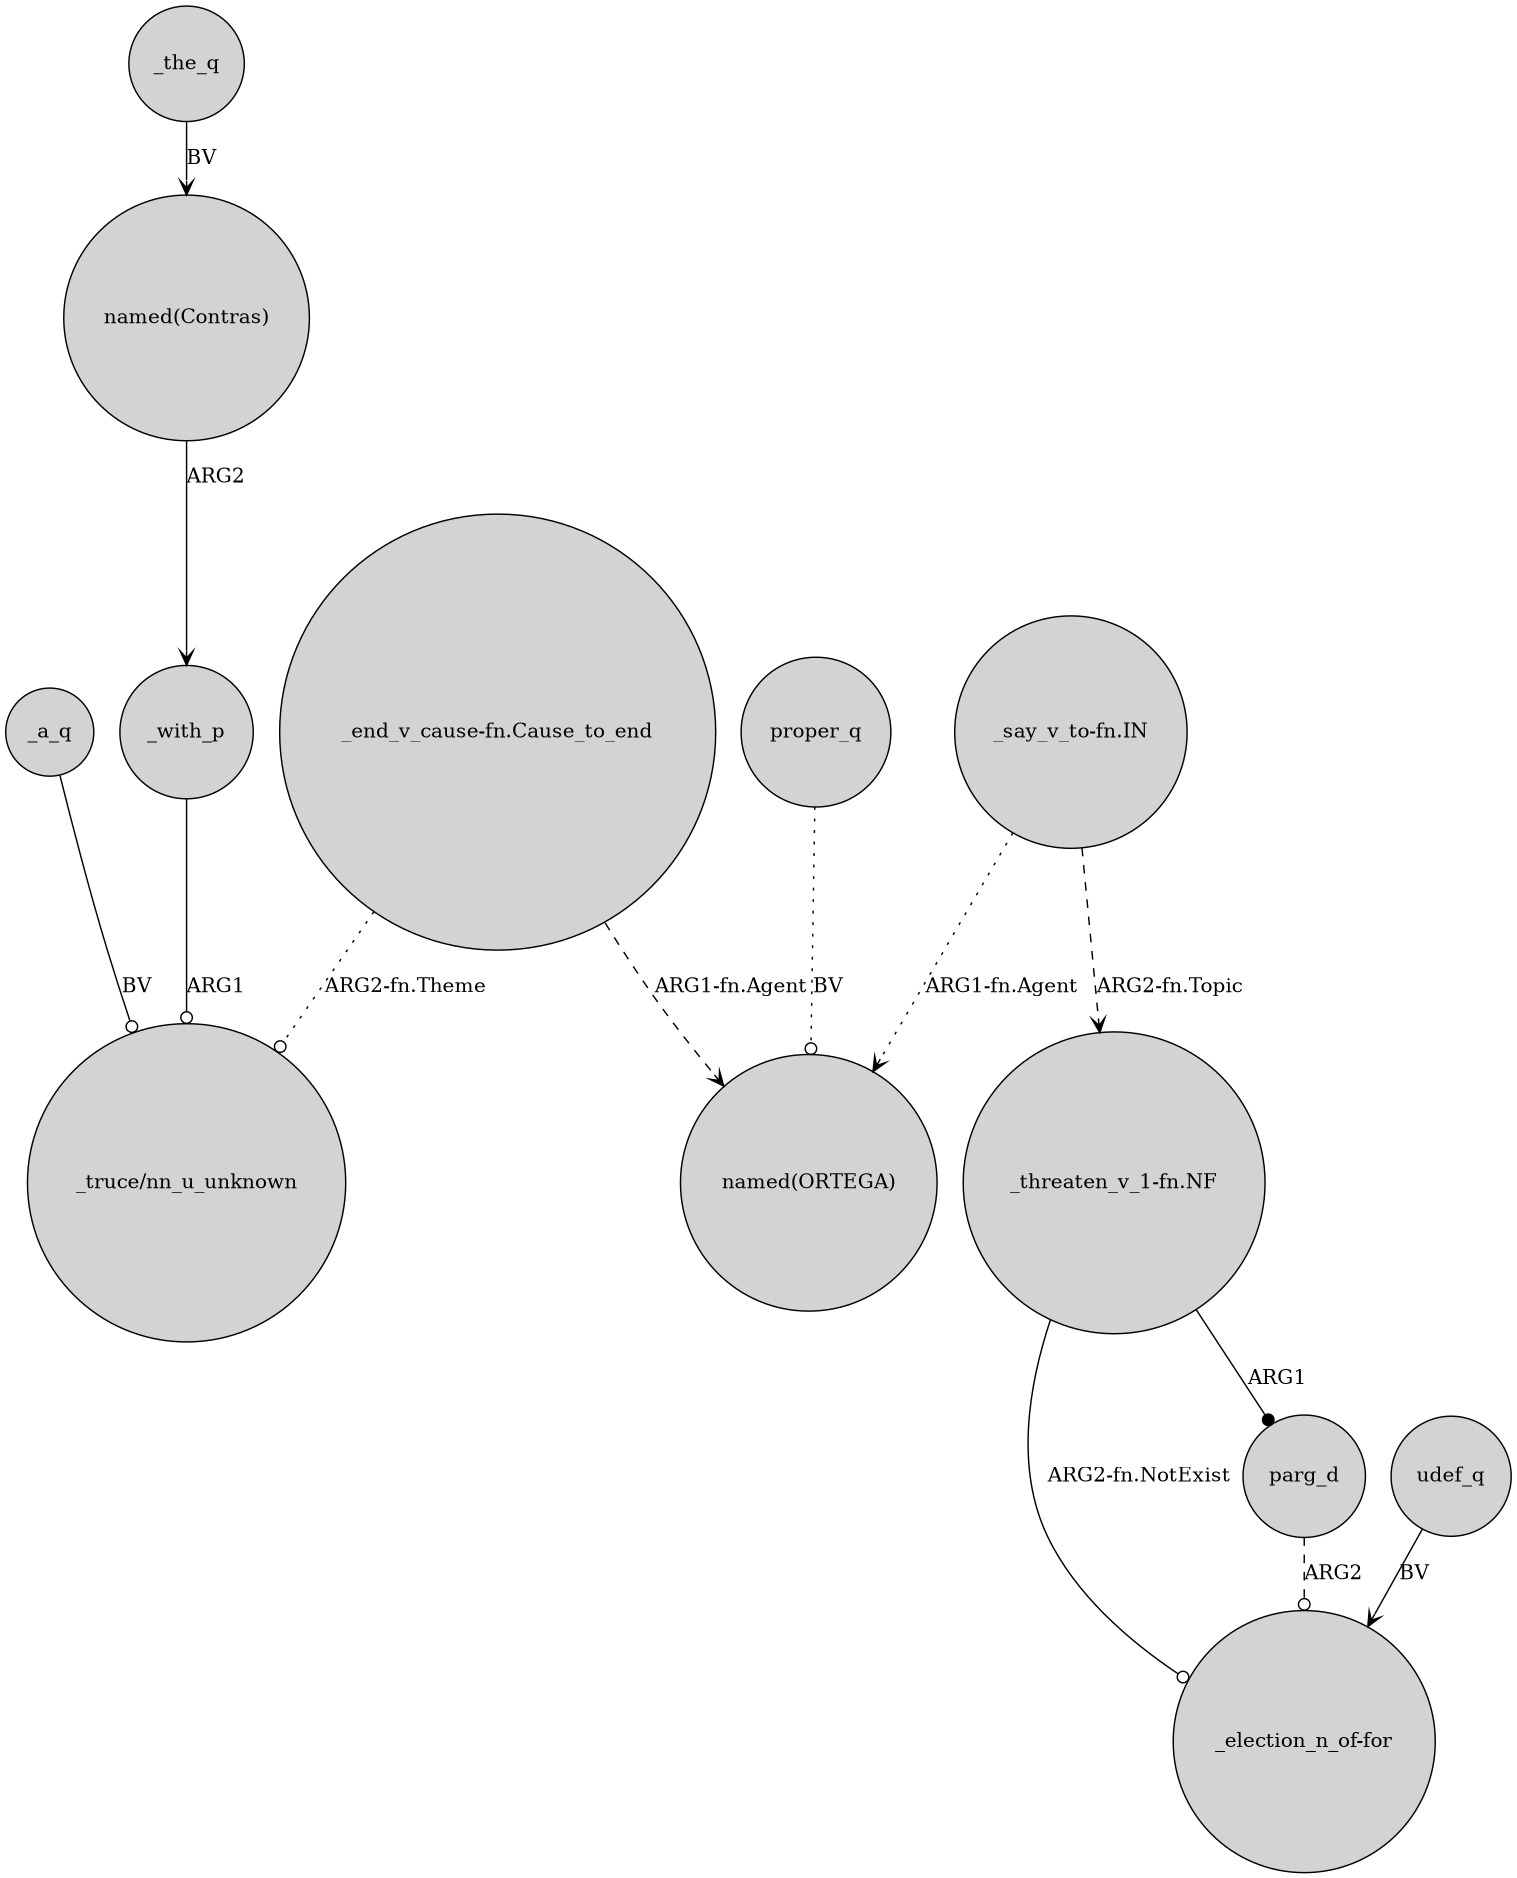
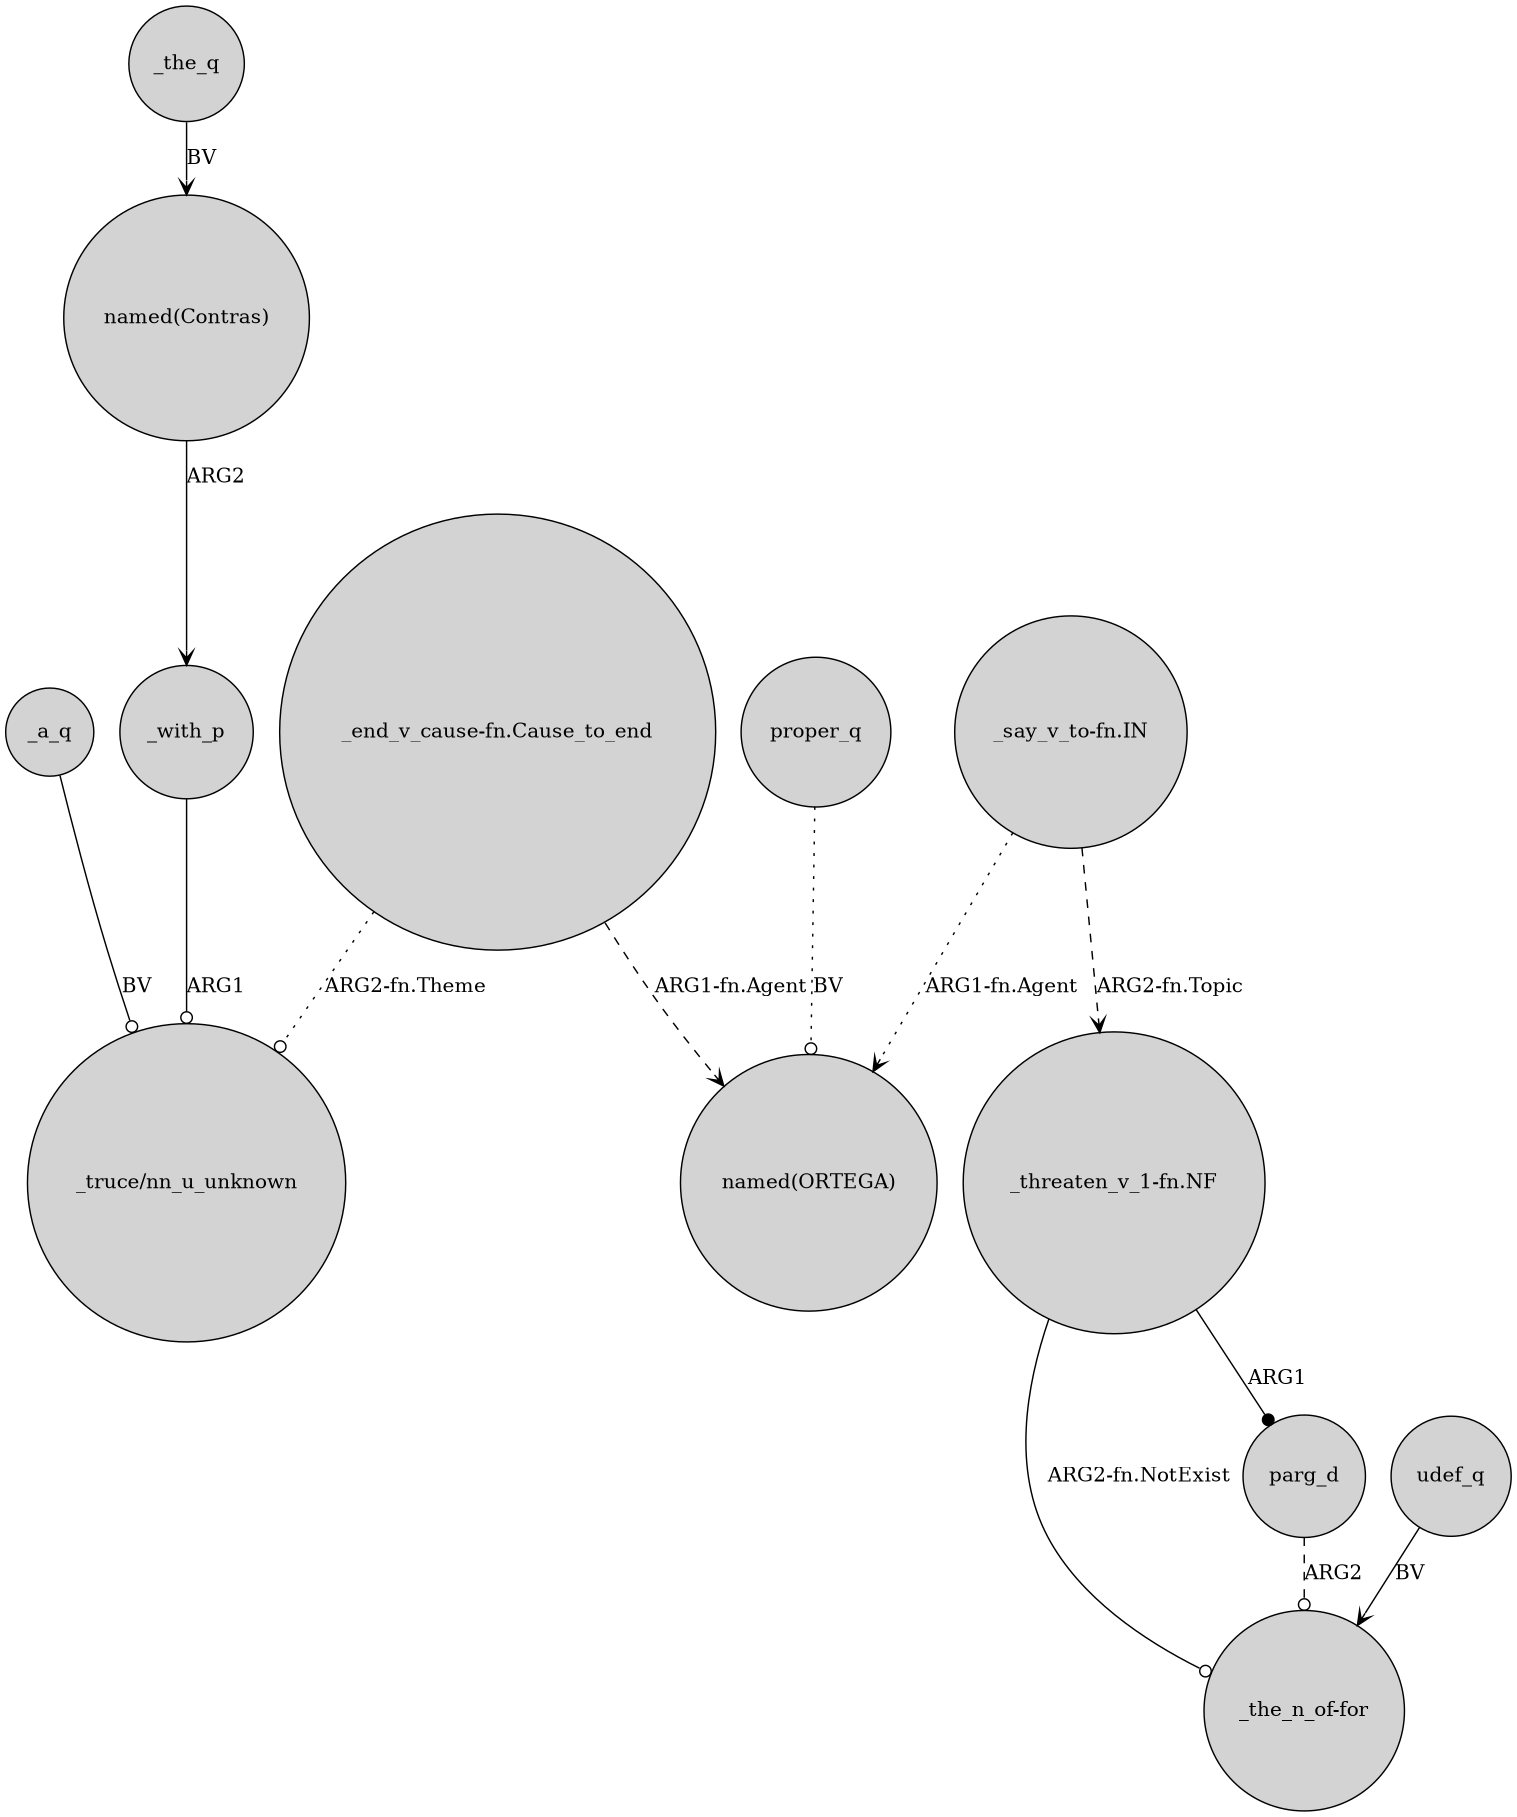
  digraph {
    node [shape=circle style=filled]
    edge [arrowhead=odot style=solid]
    "_end_v_cause-fn.Cause_to_end"
    "_truce/nn_u_unknown"
    "named(ORTEGA)"
    proper_q
    _a_q
    "_threaten_v_1-fn.NF"
-   "_election_n_of-for"
+   "_election_n_of-for" [label="_the_n_of-for"]
    parg_d
    "_say_v_to-fn.IN"
    _with_p
    "named(Contras)"
    udef_q
    _the_q
    "_end_v_cause-fn.Cause_to_end" -> "_truce/nn_u_unknown" [label="ARG2-fn.Theme" style=dotted]
    "_end_v_cause-fn.Cause_to_end" -> "named(ORTEGA)" [arrowhead=vee label="ARG1-fn.Agent" style=dashed]
    proper_q -> "named(ORTEGA)" [label=BV style=dotted]
    _a_q -> "_truce/nn_u_unknown" [label=BV]
    "_threaten_v_1-fn.NF" -> "_election_n_of-for" [label="ARG2-fn.NotExist"]
    "_threaten_v_1-fn.NF" -> parg_d [arrowhead=dot label=ARG1]
    parg_d -> "_election_n_of-for" [label=ARG2 style=dashed]
    "_say_v_to-fn.IN" -> "named(ORTEGA)" [arrowhead=vee label="ARG1-fn.Agent" style=dotted]
    "_say_v_to-fn.IN" -> "_threaten_v_1-fn.NF" [arrowhead=vee label="ARG2-fn.Topic" style=dashed]
    _with_p -> "_truce/nn_u_unknown" [label=ARG1]
    "named(Contras)" -> _with_p [arrowhead=vee label=ARG2]
    udef_q -> "_election_n_of-for" [arrowhead=vee label=BV]
    _the_q -> "named(Contras)" [arrowhead=vee label=BV]
  }
